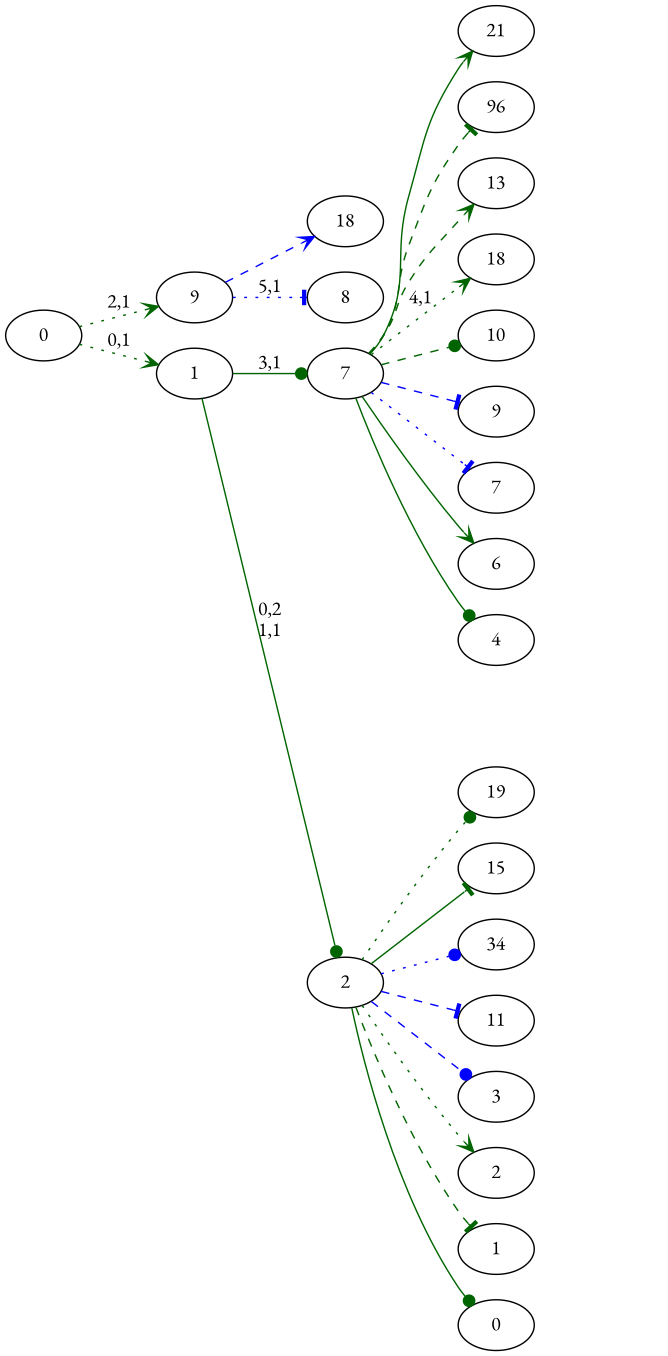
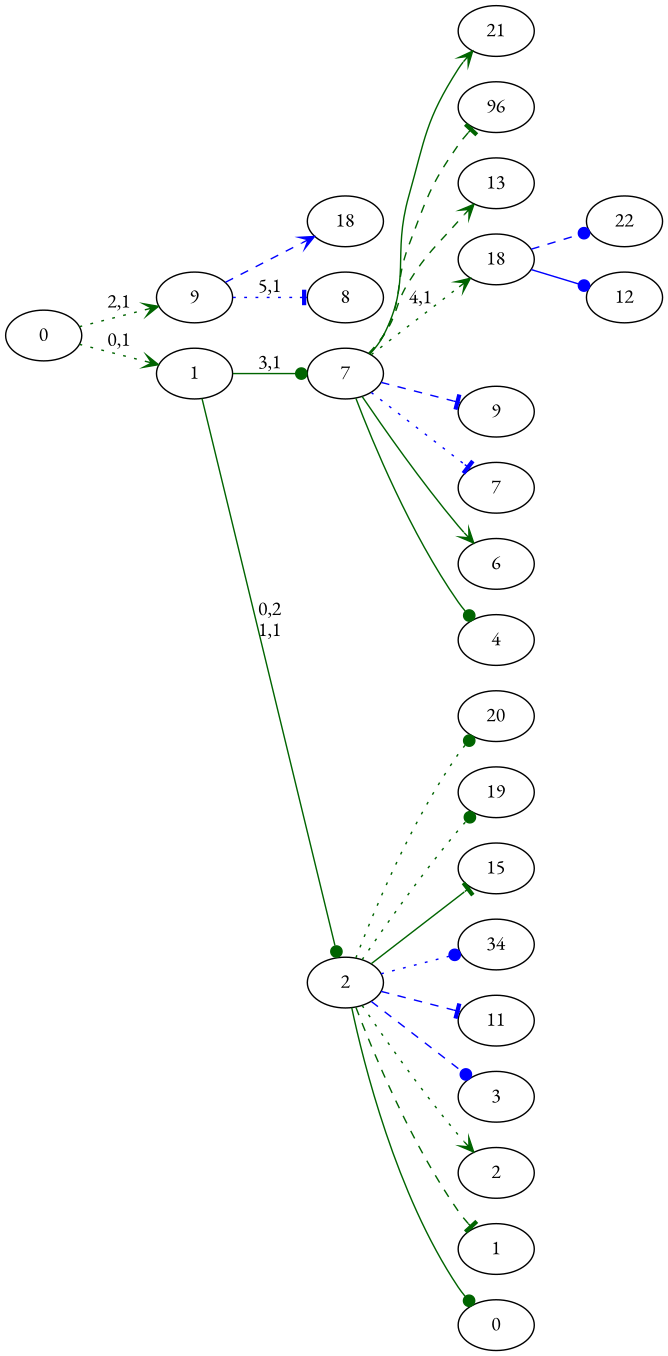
  digraph {
    fontname="EB Garamond"
    rankdir=LR
    node [fontname="EB Garamond"]
    edge [arrowhead=dot color=darkgreen fontname="EB Garamond" style=dashed]
+   n1 [label=22]
    n2 [label=21]
+   n3 [label=20]
    n4 [label=19]
    n5 [label=18]
    n6 [label=96]
    n7 [label=15]
    n8 [label=34]
    n9 [label=13]
+   n10 [label=12]
    18
    n12 [label=11]
-   n13 [label=10]
    n14 [label=9]
    n15 [label=8]
    n16 [label=7]
    n17 [label=6]
    9
    n19 [label=4]
    7
    n21 [label=3]
    n22 [label=2]
    n23 [label=1]
    n24 [label=0]
    2
    1
    0
+   18 -> n1 [color=blue]
+   18 -> n10 [color=blue style=solid]
    9 -> n5 [arrowhead=vee color=blue]
    9 -> n15 [arrowhead=tee color=blue label="5,1" style=dotted]
    7 -> n2 [arrowhead=vee style=solid]
    7 -> n6 [arrowhead=tee]
    7 -> n9 [arrowhead=vee]
    7 -> 18 [arrowhead=vee label="4,1" style=dotted]
-   7 -> n13
    7 -> n14 [arrowhead=tee color=blue]
    7 -> n16 [arrowhead=tee color=blue style=dotted]
    7 -> n17 [arrowhead=vee style=solid]
    7 -> n19 [style=solid]
+   2 -> n3 [style=dotted]
    2 -> n4 [style=dotted]
    2 -> n7 [arrowhead=tee style=solid]
    2 -> n8 [color=blue style=dotted]
    2 -> n12 [arrowhead=tee color=blue]
    2 -> n21 [color=blue]
    2 -> n22 [arrowhead=vee style=dotted]
    2 -> n23 [arrowhead=tee]
    2 -> n24 [style=solid]
    1 -> 7 [label="3,1" style=solid]
    1 -> 2 [label="0,2\n1,1" style=solid]
    0 -> 9 [arrowhead=vee label="2,1" style=dotted]
    0 -> 1 [arrowhead=vee label="0,1" style=dotted]
  }
